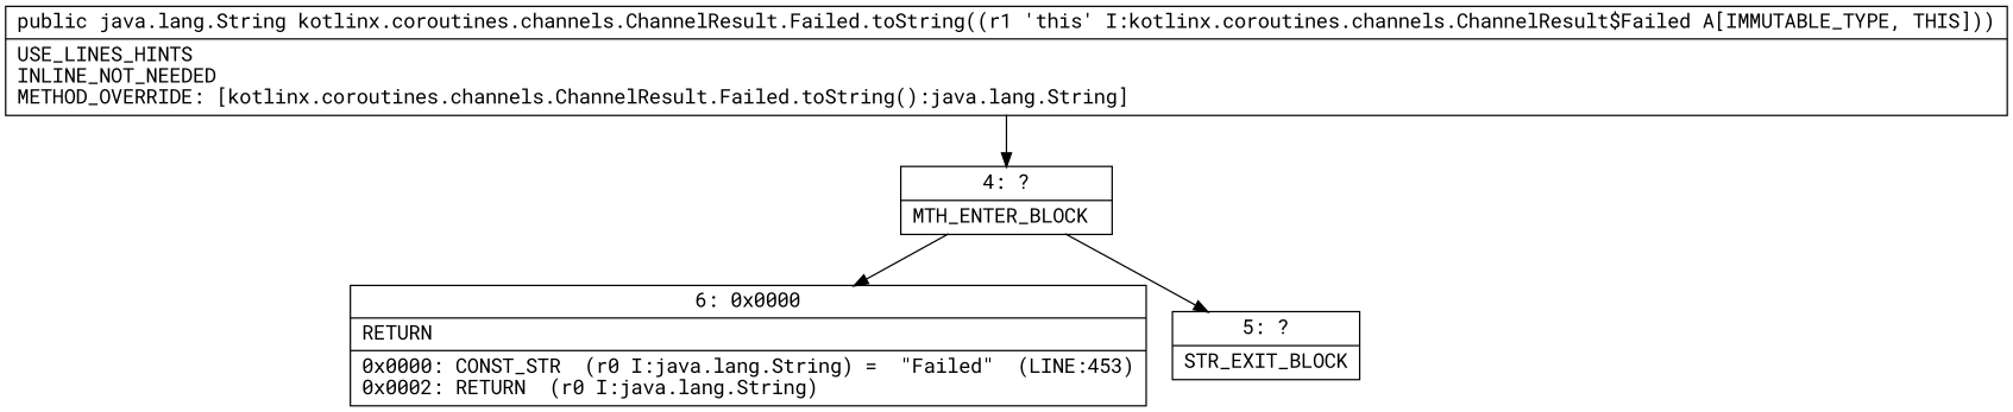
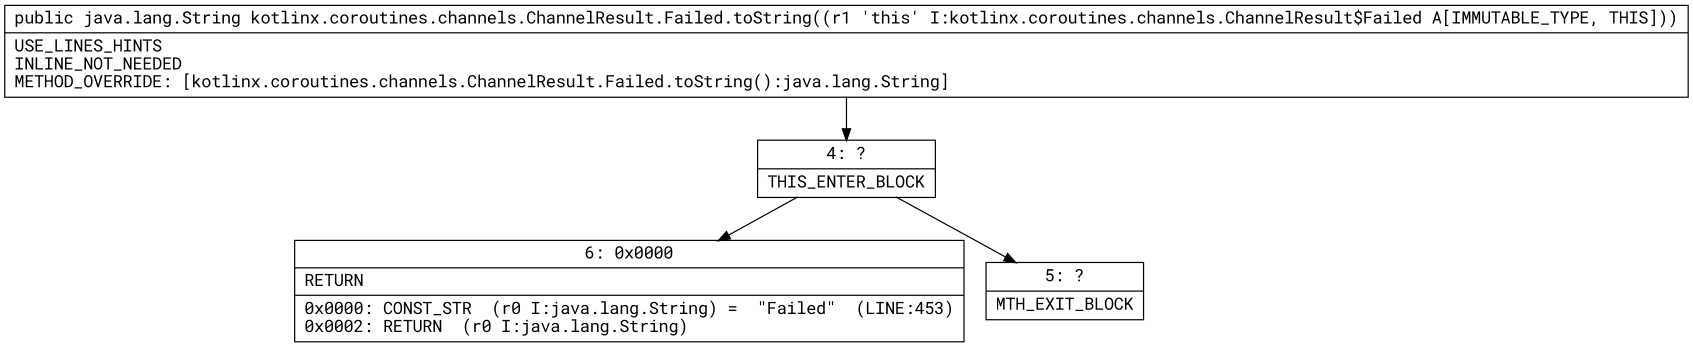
  digraph {
    fontname="Roboto Mono"
    node [fontname="Roboto Mono" shape=record]
    edge [fontname="Roboto Mono"]
-   n1 [label="{4\:\ ?|MTH_ENTER_BLOCK\l}"]
+   n1 [label="{4\:\ ?|THIS_ENTER_BLOCK\l}"]
    n2 [label="{6\:\ 0x0000|RETURN\l|0x0000: CONST_STR  (r0 I:java.lang.String) =  \"Failed\"  (LINE:453)\l0x0002: RETURN  (r0 I:java.lang.String) \l}"]
-   n3 [label="{5\:\ ?|STR_EXIT_BLOCK\l}"]
+   n3 [label="{5\:\ ?|MTH_EXIT_BLOCK\l}"]
    n4 [label="{public java.lang.String kotlinx.coroutines.channels.ChannelResult.Failed.toString((r1 'this' I:kotlinx.coroutines.channels.ChannelResult$Failed A[IMMUTABLE_TYPE, THIS]))  | USE_LINES_HINTS\lINLINE_NOT_NEEDED\lMETHOD_OVERRIDE: [kotlinx.coroutines.channels.ChannelResult.Failed.toString():java.lang.String]\l}"]
    n1 -> n2
    n1 -> n3
    n4 -> n1
  }
